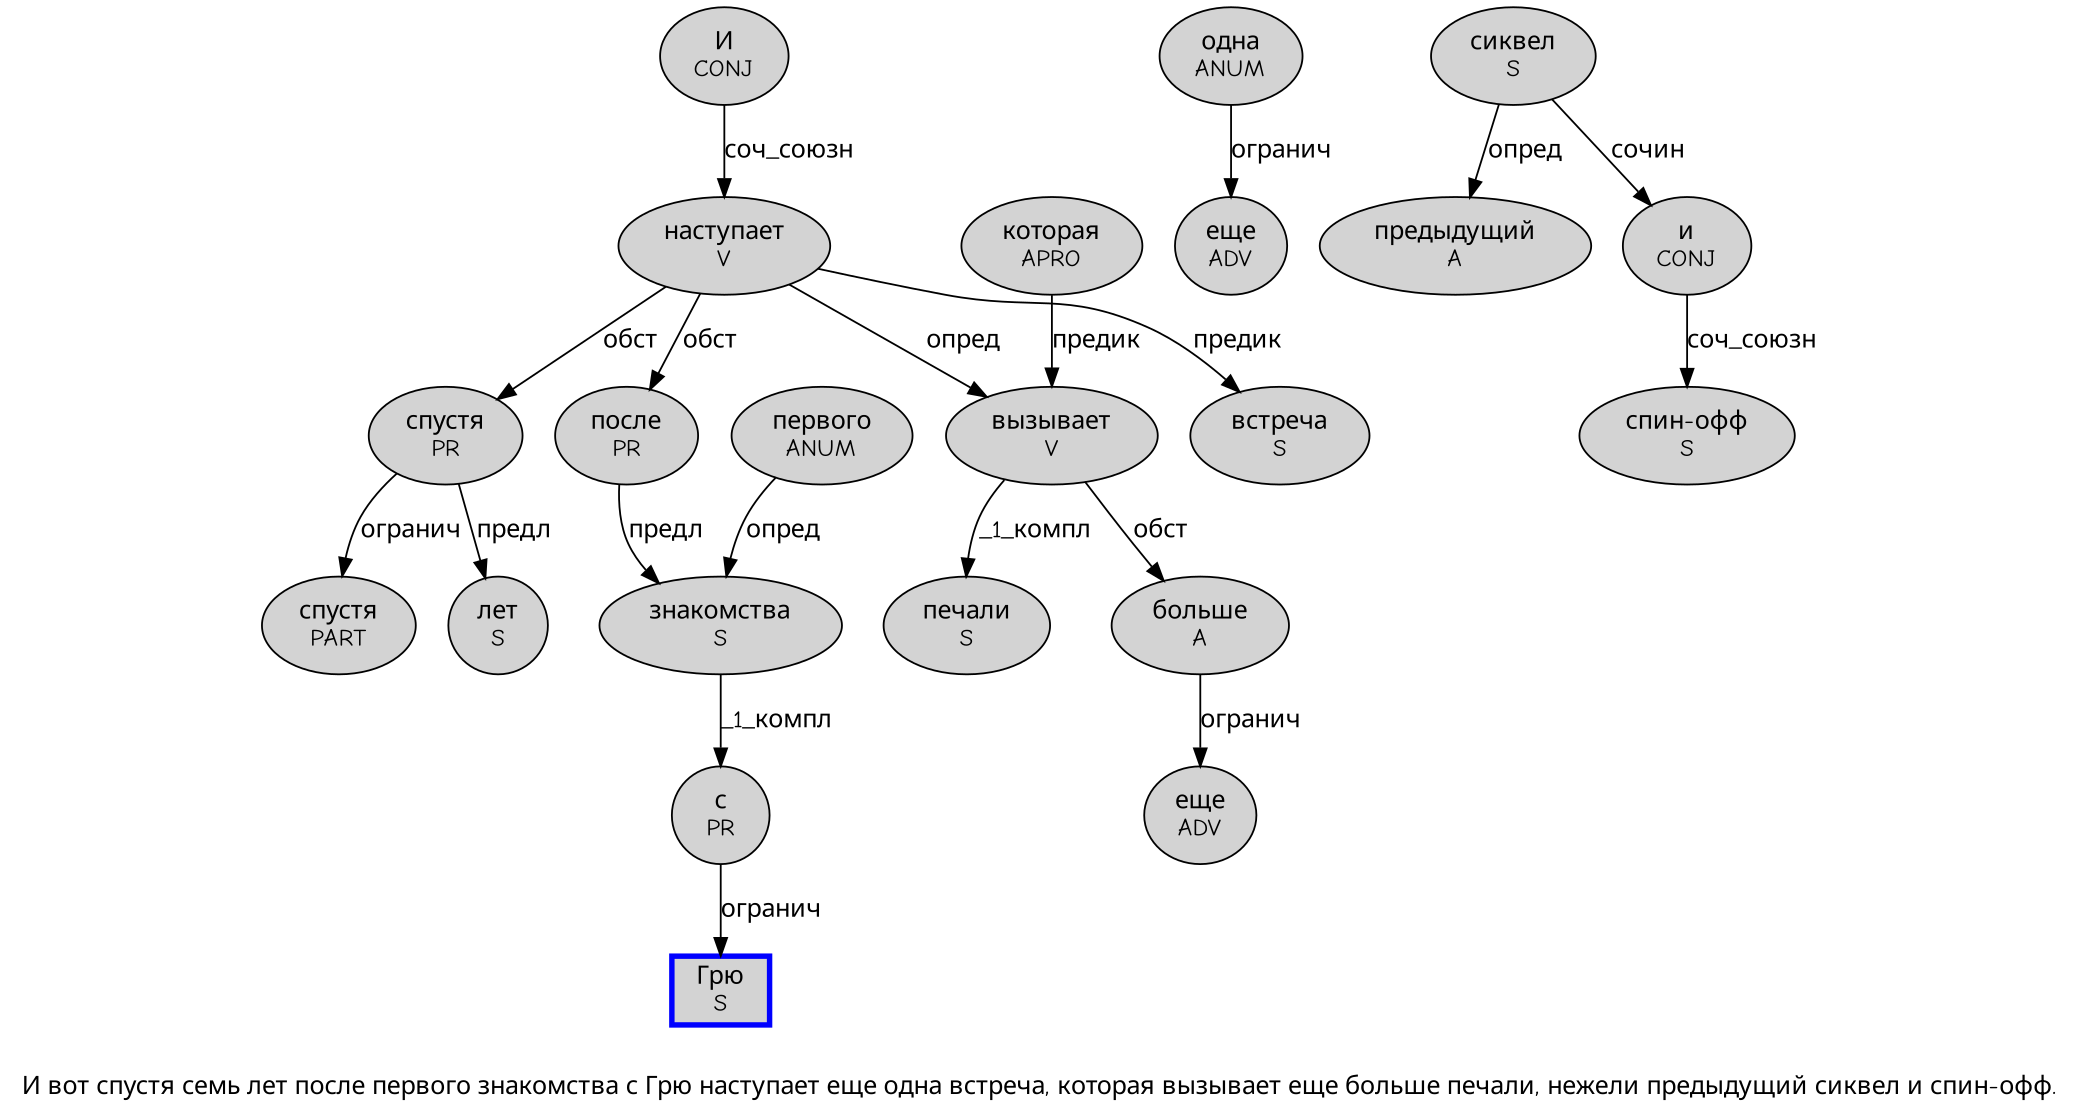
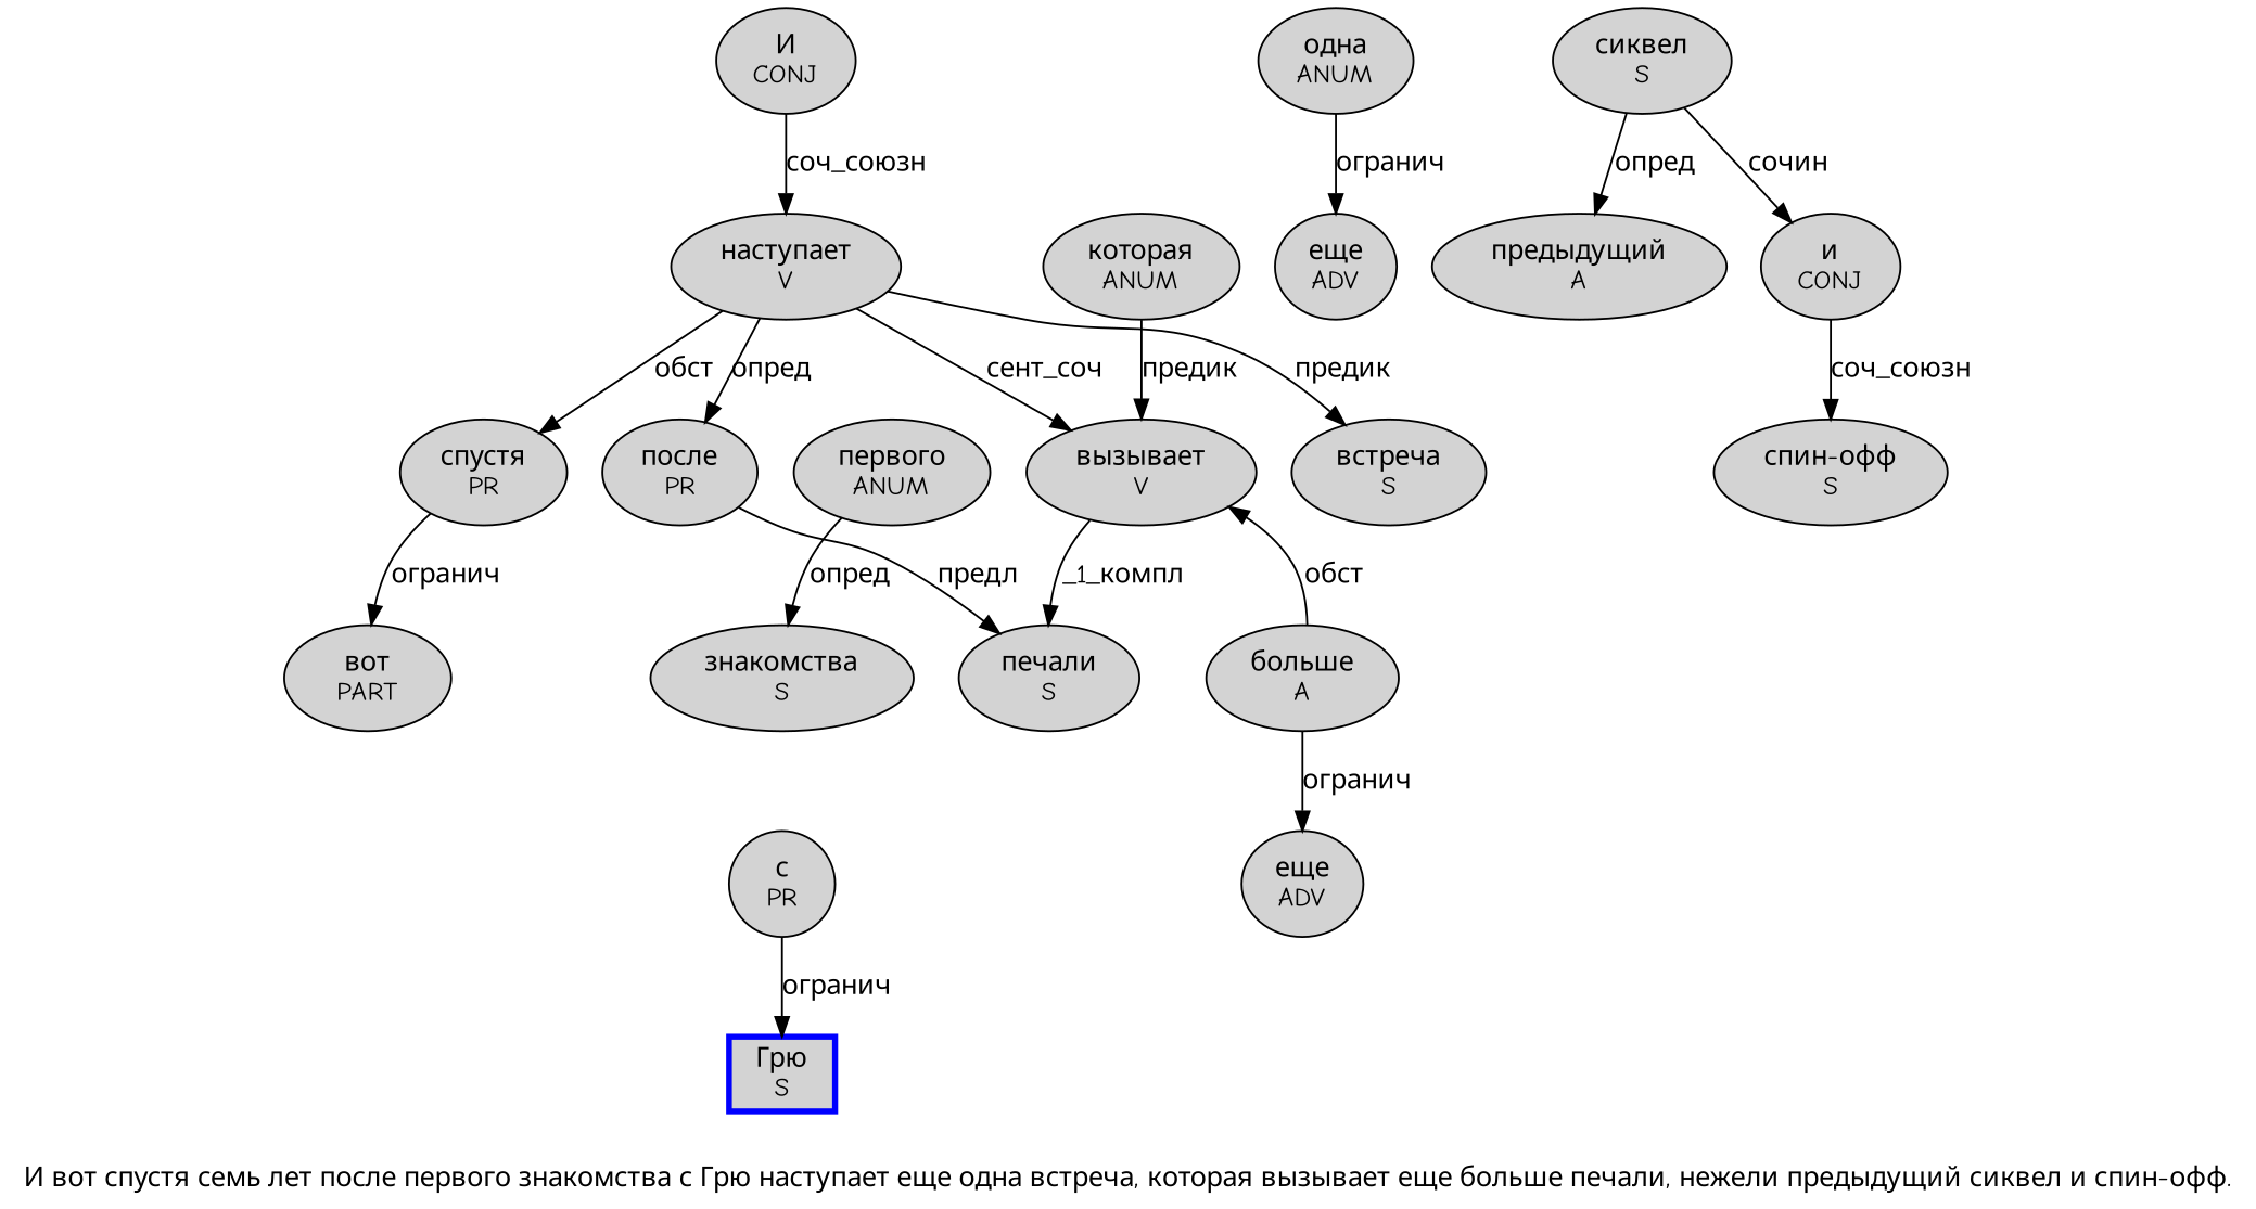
  digraph {
    fontname="Comic Neue"
    label="И вот спустя семь лет после первого знакомства с Грю наступает еще одна встреча, которая вызывает еще больше печали, нежели предыдущий сиквел и спин-офф."
    node [fillcolor=lightgray fontname="Comic Neue" penwidth=1 shape=ellipse style=filled]
    edge [fontname="Comic Neue"]
    n1 [label="И\nCONJ"]
    n2 [label="наступает\nV"]
    n3 [label="спустя\nPR"]
    n4 [label="после\nPR"]
    n5 [label="встреча\nS"]
    n6 [label="вызывает\nV"]
-   n7 [label="спустя\nPART"]
-   n8 [label="лет\nS"]
+   n7 [label="вот\nPART"]
    n9 [label="знакомства\nS"]
    n10 [label="с\nPR"]
    n11 [label="первого\nANUM"]
    n12 [color=blue label="Грю\nS" penwidth=3 shape=box]
    n13 [label="больше\nA"]
    n14 [label="печали\nS"]
    n15 [label="еще\nADV"]
    n16 [label="одна\nANUM"]
-   n17 [label="которая\nAPRO"]
+   n17 [label="которая\nANUM"]
    n18 [label="еще\nADV"]
    n19 [label="сиквел\nS"]
    n20 [label="предыдущий\nA"]
    n21 [label="и\nCONJ"]
    n22 [label="спин-офф\nS"]
    n1 -> n2 [label="соч_союзн"]
    n2 -> n3 [label="обст"]
-   n2 -> n4 [label="обст"]
+   n2 -> n4 [label="опред"]
    n2 -> n5 [label="предик"]
-   n2 -> n6 [label="опред"]
+   n2 -> n6 [label="сент_соч"]
    n3 -> n7 [label="огранич"]
-   n3 -> n8 [label="предл"]
-   n4 -> n9 [label="предл"]
-   n6 -> n13 [label="обст"]
+   n4 -> n14 [label="предл"]
+   n13 -> n6 [label="обст"]
    n6 -> n14 [label="_1_компл"]
-   n9 -> n10 [label="_1_компл"]
    n10 -> n12 [label="огранич"]
    n11 -> n9 [label="опред"]
    n13 -> n18 [label="огранич"]
    n16 -> n15 [label="огранич"]
    n17 -> n6 [label="предик"]
    n19 -> n20 [label="опред"]
    n19 -> n21 [label="сочин"]
    n21 -> n22 [label="соч_союзн"]
  }
